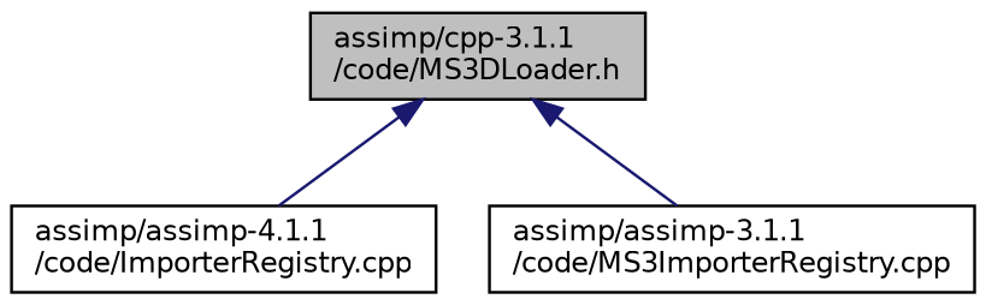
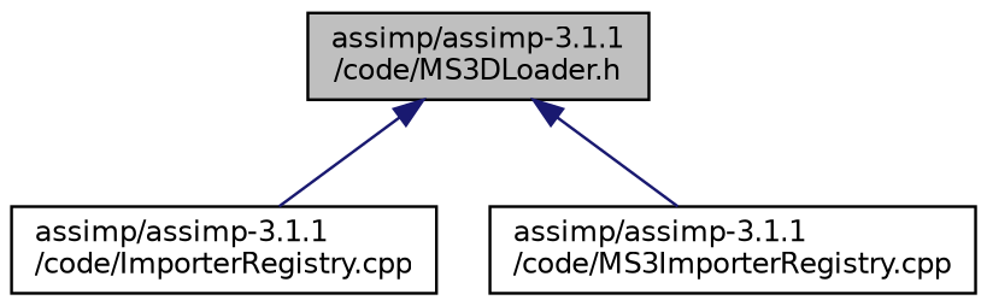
  digraph {
    node [color=black fillcolor=white fontname=Helvetica fontsize=10 shape=record style=filled]
    edge [color=midnightblue dir=back fontname=Helvetica fontsize=10 labelfontname=Helvetica labelfontsize=10 style=solid]
-   n1 [fillcolor=grey75 fontcolor=black height=0.2 label="assimp/cpp-3.1.1\l/code/MS3DLoader.h" width=0.4]
-   n2 [height=0.2 label="assimp/assimp-4.1.1\l/code/ImporterRegistry.cpp" width=0.4]
+   n1 [fillcolor=grey75 fontcolor=black height=0.2 label="assimp/assimp-3.1.1\l/code/MS3DLoader.h" width=0.4]
+   n2 [height=0.2 label="assimp/assimp-3.1.1\l/code/ImporterRegistry.cpp" width=0.4]
    n3 [height=0.2 label="assimp/assimp-3.1.1\l/code/MS3ImporterRegistry.cpp" width=0.4]
    n1 -> n2
    n1 -> n3
  }
